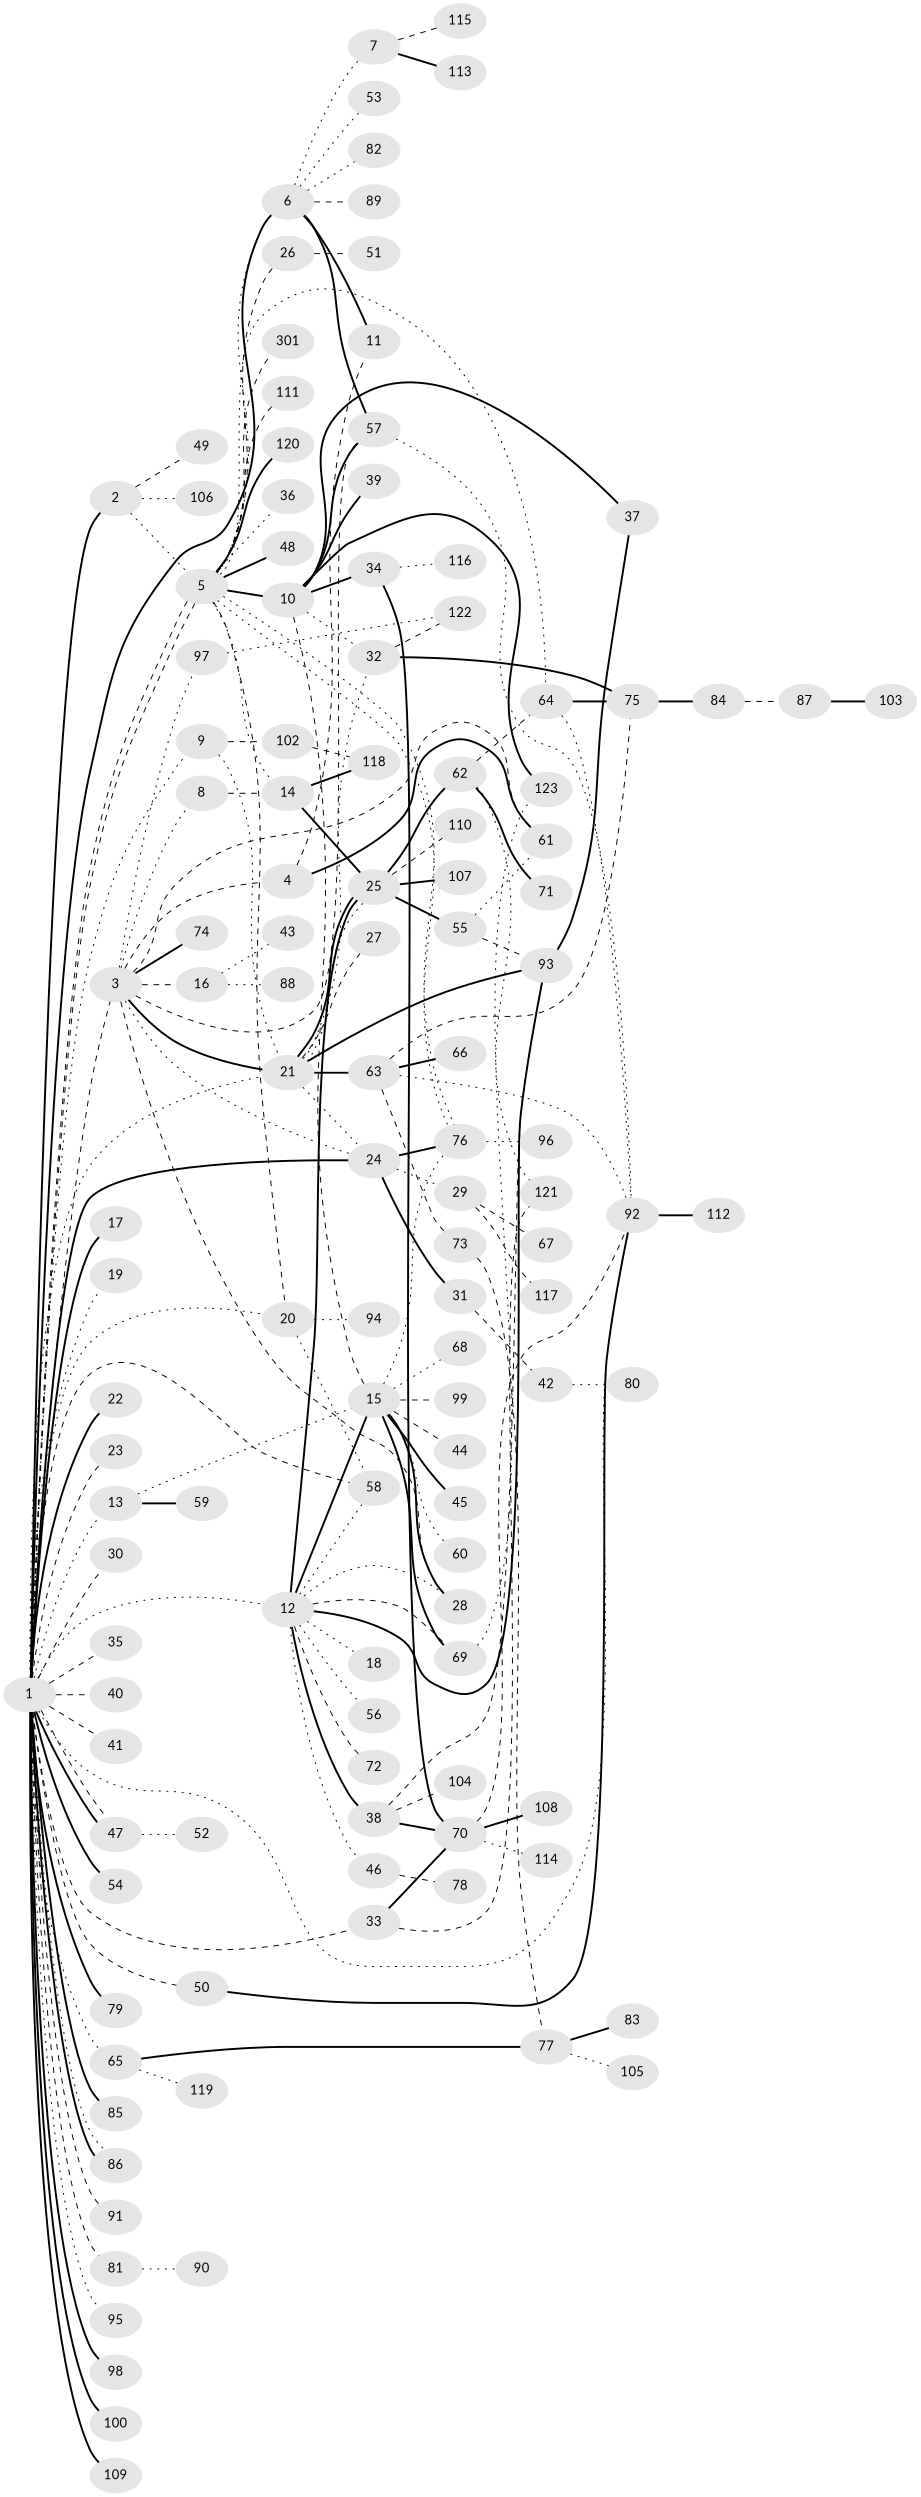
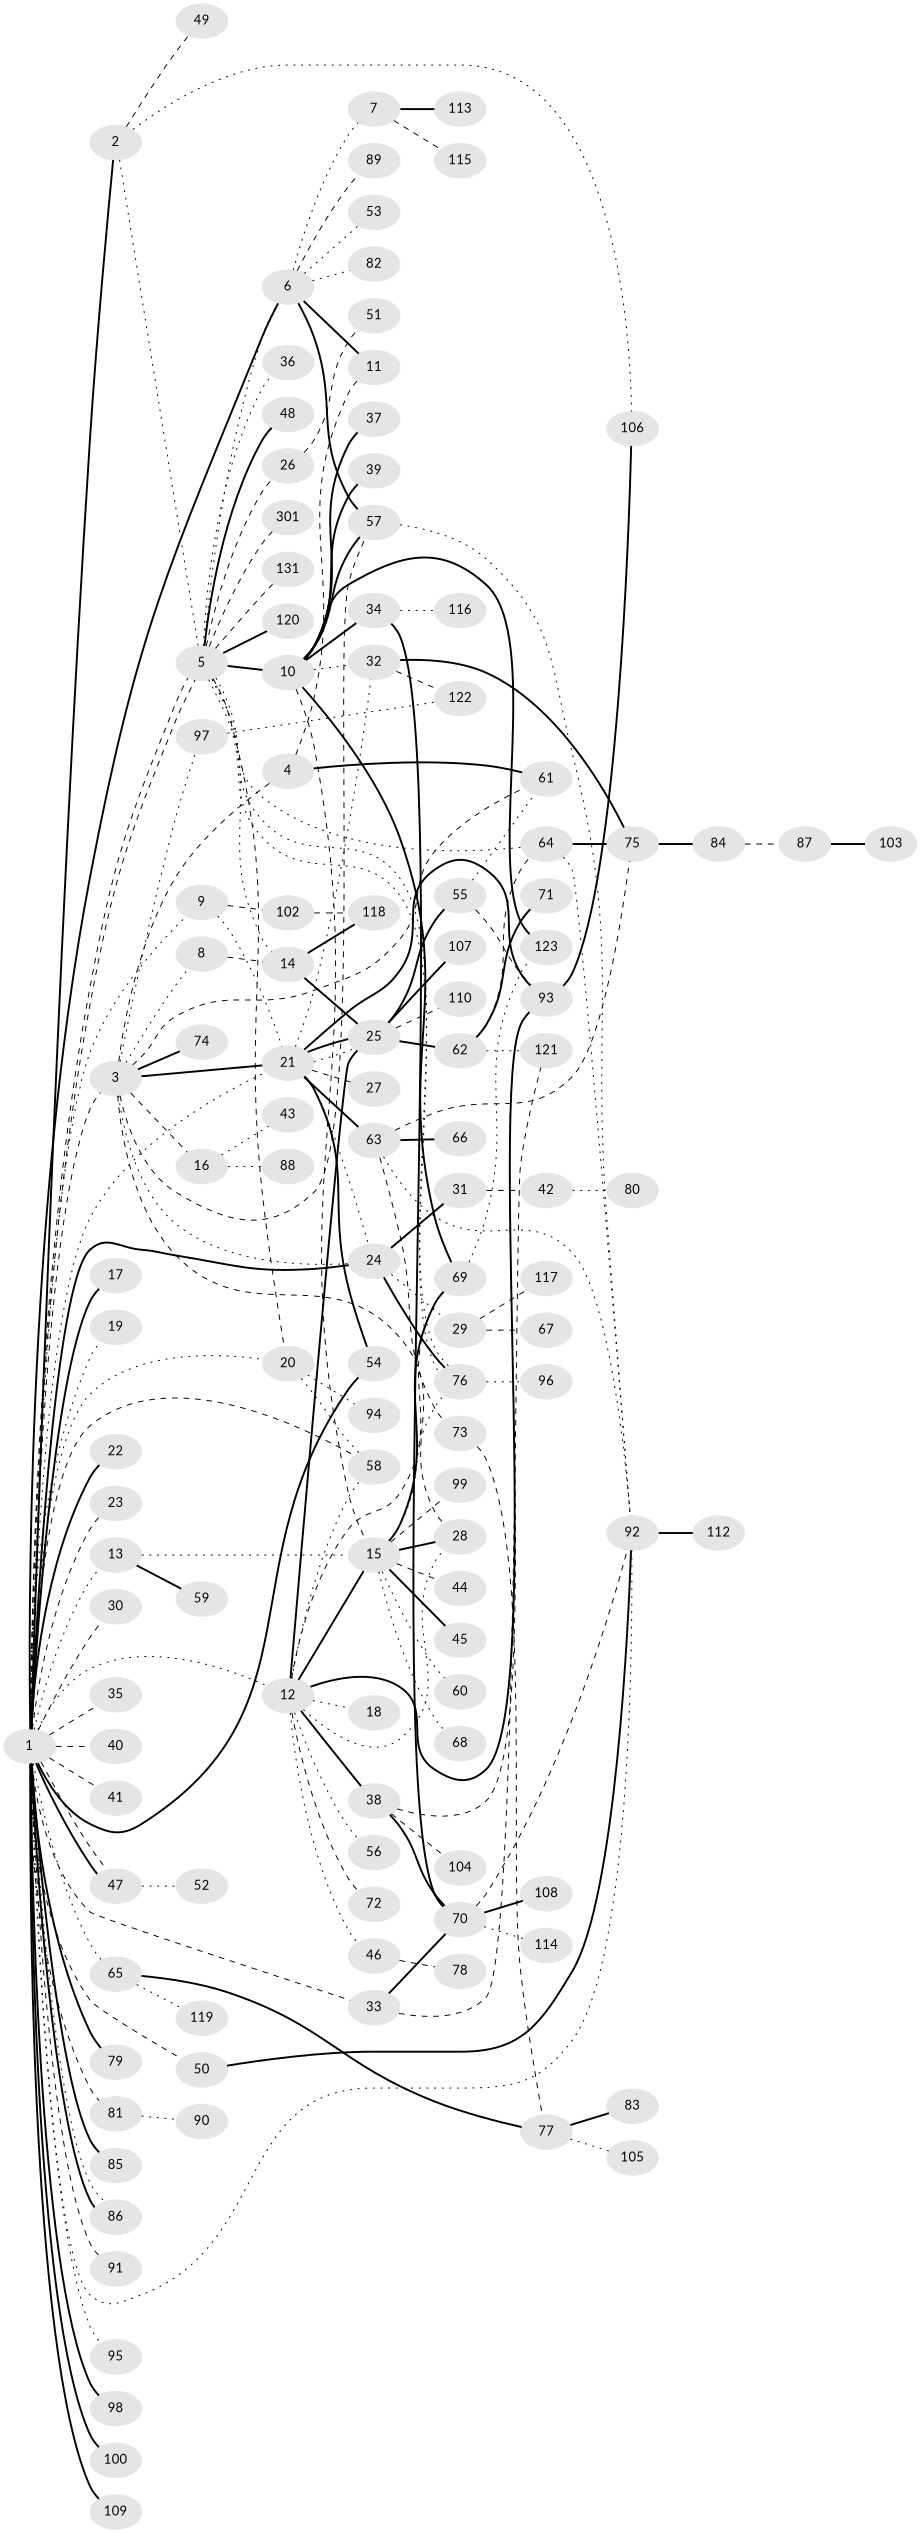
  graph {
    fontname=Lato
    rankdir=LR
    node [color=gray90 fontname=Lato style=filled]
    edge [fontname=Lato style=bold]
    1
    2
    3
    5
    6
    9
    12
    13
    17
    19
    20
    21
    22
    23
    24
    30
    33
    35
    40
    41
    47
    50
    54
    58
    65
    79
    81
    85
    86
    91
    92
    95
    98
    100
    109
    49
    106
    4
    8
    16
    28
    57
    61
    74
    97
    10
    14
    26
    36
    48
    64
    76
    n53 [label=301]
-   111
+   111 [label=131]
    120
    11
    7
    53
    82
    89
    102
    15
    69
    18
    25
    38
    46
    56
    72
    93
    59
    94
    32
    27
    63
    29
    31
    70
    121
    52
    77
    119
    90
    112
    43
    88
    122
    34
    37
    39
    123
    118
    51
    75
    96
    113
    115
    44
    45
    60
    68
    99
    116
    55
    62
    107
    110
    104
    78
    66
    73
    67
    117
    42
    71
    80
    84
    108
    114
    83
    105
    87
    103
    1 -- 2
    1 -- 3 [style=dashed]
    1 -- 5 [style=dashed]
    1 -- 5 [style=dashed]
    1 -- 6
    1 -- 9 [style=dotted]
    1 -- 12 [style=dotted]
    1 -- 13 [style=dotted]
    1 -- 17
    1 -- 19 [style=dotted]
    1 -- 20 [style=dotted]
    1 -- 21 [style=dotted]
    1 -- 22
    1 -- 23 [style=dashed]
    1 -- 24
    1 -- 30 [style=dashed]
    1 -- 33 [style=dashed]
    1 -- 35 [style=dashed]
    1 -- 40 [style=dashed]
    1 -- 41 [style=dashed]
    1 -- 47
    1 -- 47 [style=dashed]
    1 -- 50 [style=dashed]
    1 -- 54
    1 -- 58 [style=dashed]
    1 -- 65 [style=dotted]
    1 -- 79
    1 -- 81 [style=dashed]
    1 -- 85
    1 -- 86
    1 -- 86 [style=dotted]
    1 -- 91 [style=dashed]
    1 -- 92 [style=dotted]
    1 -- 95 [style=dotted]
    1 -- 98
    1 -- 100
    1 -- 109
    2 -- 5 [style=dotted]
    2 -- 49 [style=dashed]
    2 -- 106 [style=dotted]
    3 -- 21
    3 -- 24 [style=dotted]
    3 -- 4 [style=dashed]
    3 -- 8 [style=dotted]
    3 -- 16 [style=dashed]
    3 -- 28 [style=dashed]
    3 -- 57 [style=dashed]
    3 -- 61 [style=dashed]
    3 -- 74
    3 -- 97 [style=dotted]
    5 -- 6 [style=dotted]
    5 -- 20 [style=dashed]
    5 -- 10
    5 -- 14 [style=dotted]
    5 -- 26 [style=dashed]
    5 -- 36 [style=dotted]
    5 -- 48
    5 -- 64 [style=dotted]
    5 -- 76 [style=dotted]
    5 -- 76 [style=dotted]
    5 -- n53 [style=dashed]
    5 -- 111 [style=dashed]
    5 -- 120
    6 -- 57
    6 -- 11
    6 -- 7 [style=dotted]
    6 -- 53 [style=dotted]
    6 -- 82 [style=dotted]
    6 -- 89 [style=dashed]
    9 -- 21 [style=dotted]
    9 -- 102 [style=dashed]
    12 -- 58 [style=dotted]
    12 -- 28 [style=dotted]
    12 -- 15
    12 -- 69 [style=dashed]
    12 -- 18 [style=dotted]
    12 -- 25
    12 -- 38
    12 -- 46 [style=dotted]
    12 -- 56 [style=dotted]
    12 -- 72 [style=dashed]
    12 -- 93
    13 -- 15 [style=dotted]
    13 -- 59
    20 -- 58 [style=dotted]
    20 -- 94 [style=dotted]
    21 -- 24 [style=dotted]
+   21 -- 54
    21 -- 25 [style=dotted]
    21 -- 25
    21 -- 93
    21 -- 32 [style=dotted]
    21 -- 27 [style=dashed]
    21 -- 63
    24 -- 76
    24 -- 29 [style=dotted]
    24 -- 31
    33 -- 70
    33 -- 121 [style=dashed]
    47 -- 52 [style=dotted]
    50 -- 92
    65 -- 77
    65 -- 119 [style=dotted]
    81 -- 90 [style=dotted]
    92 -- 112
    4 -- 61
    4 -- 11 [style=dashed]
    8 -- 14 [style=dashed]
    16 -- 43 [style=dotted]
    16 -- 88 [style=dotted]
    57 -- 92 [style=dotted]
    97 -- 122 [style=dotted]
    10 -- 57
    10 -- 15 [style=dashed]
+   10 -- 69
    10 -- 32 [style=dotted]
    10 -- 34
    10 -- 37
    10 -- 39
    10 -- 123
    14 -- 25
    14 -- 118
    26 -- 51 [style=dashed]
    64 -- 92 [style=dotted]
    64 -- 75
    76 -- 96 [style=dotted]
    7 -- 113
    7 -- 115 [style=dashed]
    102 -- 118 [style=dashed]
    15 -- 28
    15 -- 76 [style=dotted]
    15 -- 69
    15 -- 44 [style=dashed]
    15 -- 45
    15 -- 60 [style=dotted]
    15 -- 68 [style=dotted]
    15 -- 99 [style=dashed]
    69 -- 123 [style=dotted]
    25 -- 55
    25 -- 62
    25 -- 107
    25 -- 110 [style=dashed]
    38 -- 93 [style=dashed]
    38 -- 70
    38 -- 104 [style=dashed]
    46 -- 78 [style=dashed]
-   93 -- 37
+   93 -- 106
    32 -- 122 [style=dashed]
    32 -- 75
    63 -- 92 [style=dotted]
    63 -- 75 [style=dashed]
    63 -- 66
    63 -- 73 [style=dashed]
    29 -- 67 [style=dashed]
    29 -- 117 [style=dashed]
    31 -- 42 [style=dashed]
    70 -- 92 [style=dashed]
    70 -- 108
    70 -- 114 [style=dotted]
    77 -- 83
    77 -- 105 [style=dotted]
    34 -- 70
    34 -- 116 [style=dotted]
    75 -- 84
    55 -- 61 [style=dotted]
    55 -- 93 [style=dashed]
    62 -- 64 [style=dashed]
    62 -- 121 [style=dotted]
    62 -- 71
    73 -- 77 [style=dashed]
    42 -- 80 [style=dotted]
    84 -- 87 [style=dashed]
    87 -- 103
  }
